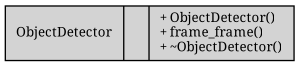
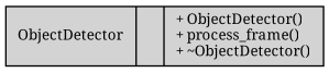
  digraph {
    rankdir=LR
    fontname="Noto Serif"
-   n1 [color=black fillcolor=lightgrey fontcolor=black fontname="Noto Serif" fontsize=10 height=0.2 label="{ObjectDetector\n||+ ObjectDetector()\l+ frame_frame()\l+ ~ObjectDetector()\l}" shape=record style=filled width=0.4]
+   n1 [color=black fillcolor=lightgrey fontcolor=black fontname="Noto Serif" fontsize=10 height=0.2 label="{ObjectDetector\n||+ ObjectDetector()\l+ process_frame()\l+ ~ObjectDetector()\l}" shape=record style=filled width=0.4]
  }
